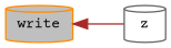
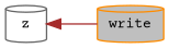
  digraph {
    rankdir=LR
    fontname="Courier Prime"
    node [fontname="Courier Prime" fontsize=10 shape=cylinder]
    n1 [color=darkorange fillcolor=grey75 fontcolor=black height=0.2 label=write style=filled width=0.4]
    n2 [color=gray40 height=0.2 label=z width=0.4]
-   n1 -> n2 [color=brown dir=back fontname="Courier Prime" fontsize=10 labelfontname=FreeSans labelfontsize=10 style=solid]
+   n2 -> n1 [color=brown dir=back fontname="Courier Prime" fontsize=10 labelfontname=FreeSans labelfontsize=10 style=solid]
  }
